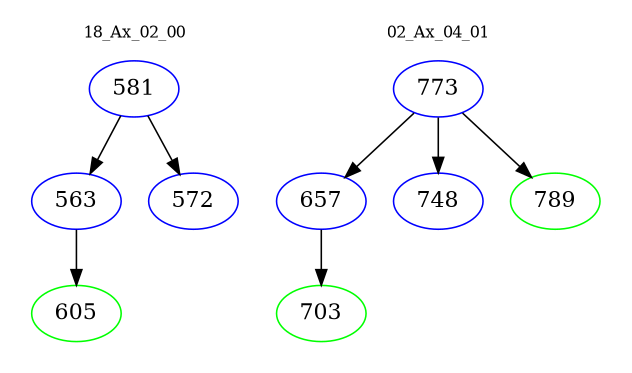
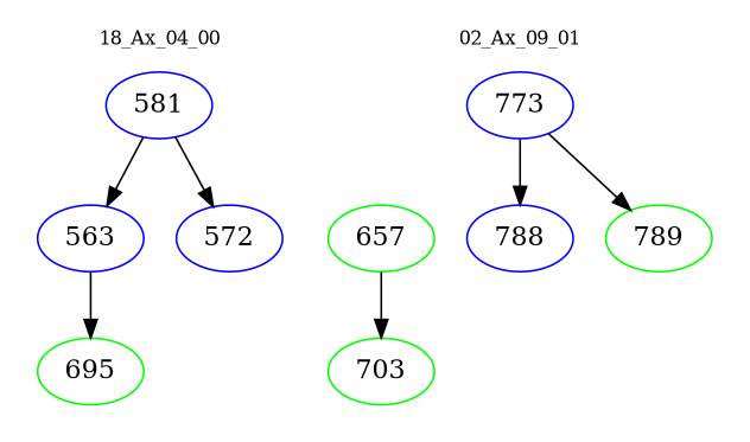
  digraph {
    node [color=blue]
    edge [color=black]
    n1 [label=581]
    n2 [label=563]
    n3 [label=572]
-   n4 [color=green label=605]
+   n4 [color=green label=695]
    n5 [label=773]
-   n6 [label=657]
-   n7 [label=748]
+   n6 [color=green label=657]
+   n7 [label=788]
    n8 [color=green label=789]
    n9 [color=green label=703]
    subgraph cluster_1 {
      color=white
      fontsize=10
-     label="18_Ax_02_00"
+     label="18_Ax_04_00"
      n1
      n2
      n3
      n4
    }
    subgraph cluster_2 {
      color=white
      fontsize=10
-     label="02_Ax_04_01"
+     label="02_Ax_09_01"
      n5
      n6
      n7
      n8
      n9
    }
    n1 -> n2
    n1 -> n3
    n2 -> n4
-   n5 -> n6
    n5 -> n7
    n5 -> n8
    n6 -> n9
  }
